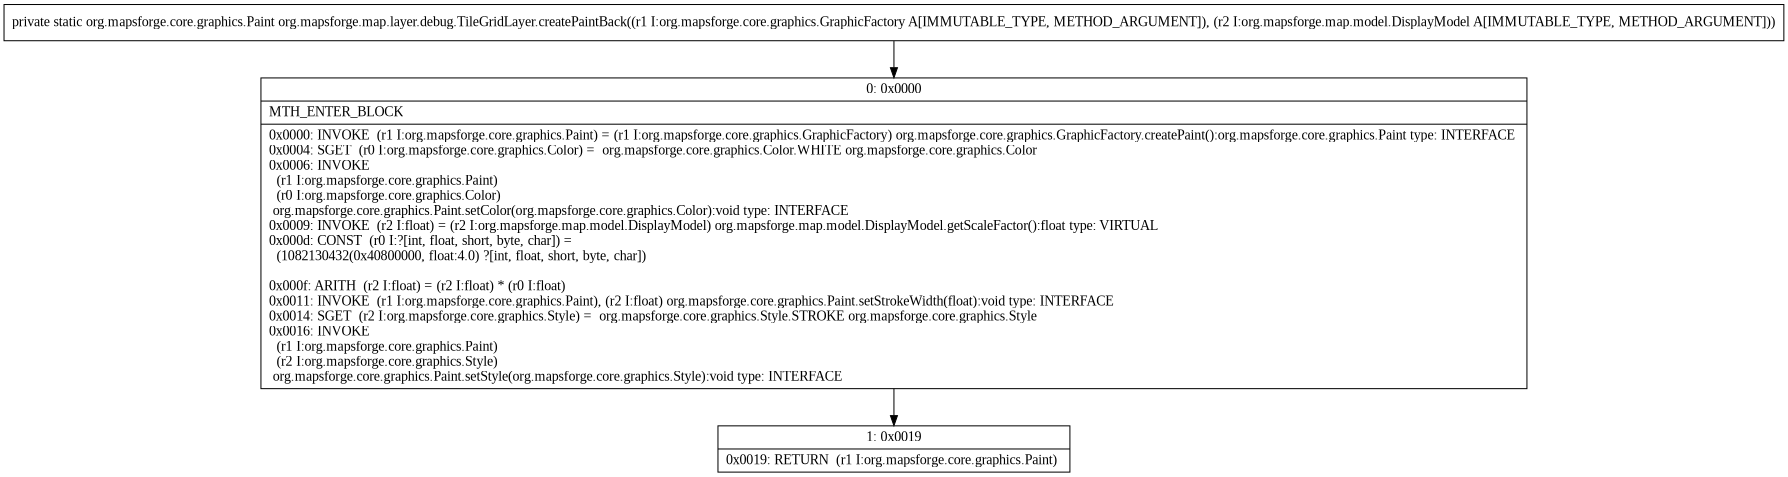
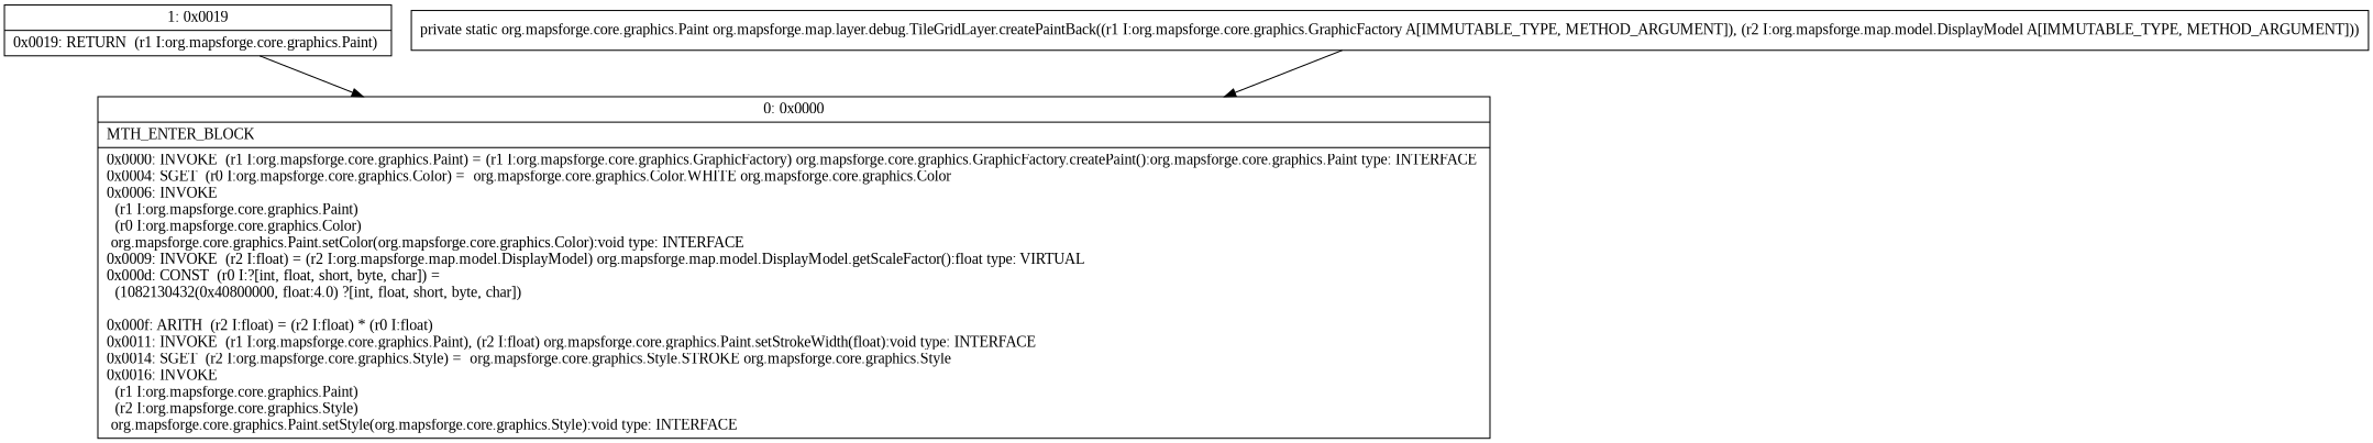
  digraph {
    fontname="Liberation Serif"
    node [shape=record fontname="Liberation Serif"]
    edge [fontname="Liberation Serif"]
    n1 [label="{0\:\ 0x0000|MTH_ENTER_BLOCK\l|0x0000: INVOKE  (r1 I:org.mapsforge.core.graphics.Paint) = (r1 I:org.mapsforge.core.graphics.GraphicFactory) org.mapsforge.core.graphics.GraphicFactory.createPaint():org.mapsforge.core.graphics.Paint type: INTERFACE \l0x0004: SGET  (r0 I:org.mapsforge.core.graphics.Color) =  org.mapsforge.core.graphics.Color.WHITE org.mapsforge.core.graphics.Color \l0x0006: INVOKE  \l  (r1 I:org.mapsforge.core.graphics.Paint)\l  (r0 I:org.mapsforge.core.graphics.Color)\l org.mapsforge.core.graphics.Paint.setColor(org.mapsforge.core.graphics.Color):void type: INTERFACE \l0x0009: INVOKE  (r2 I:float) = (r2 I:org.mapsforge.map.model.DisplayModel) org.mapsforge.map.model.DisplayModel.getScaleFactor():float type: VIRTUAL \l0x000d: CONST  (r0 I:?[int, float, short, byte, char]) = \l  (1082130432(0x40800000, float:4.0) ?[int, float, short, byte, char])\l \l0x000f: ARITH  (r2 I:float) = (r2 I:float) * (r0 I:float) \l0x0011: INVOKE  (r1 I:org.mapsforge.core.graphics.Paint), (r2 I:float) org.mapsforge.core.graphics.Paint.setStrokeWidth(float):void type: INTERFACE \l0x0014: SGET  (r2 I:org.mapsforge.core.graphics.Style) =  org.mapsforge.core.graphics.Style.STROKE org.mapsforge.core.graphics.Style \l0x0016: INVOKE  \l  (r1 I:org.mapsforge.core.graphics.Paint)\l  (r2 I:org.mapsforge.core.graphics.Style)\l org.mapsforge.core.graphics.Paint.setStyle(org.mapsforge.core.graphics.Style):void type: INTERFACE \l}"]
    n2 [label="{1\:\ 0x0019|0x0019: RETURN  (r1 I:org.mapsforge.core.graphics.Paint) \l}"]
    n3 [label="{private static org.mapsforge.core.graphics.Paint org.mapsforge.map.layer.debug.TileGridLayer.createPaintBack((r1 I:org.mapsforge.core.graphics.GraphicFactory A[IMMUTABLE_TYPE, METHOD_ARGUMENT]), (r2 I:org.mapsforge.map.model.DisplayModel A[IMMUTABLE_TYPE, METHOD_ARGUMENT])) }"]
-   n1 -> n2
+   n2 -> n1
    n3 -> n1
  }
